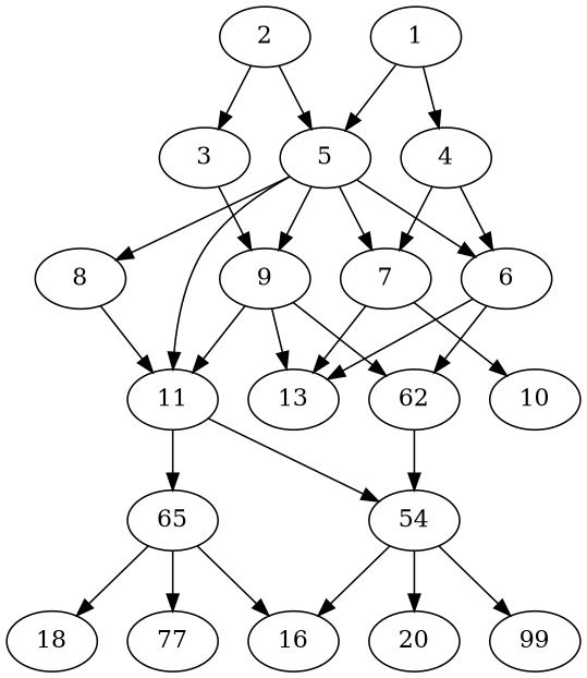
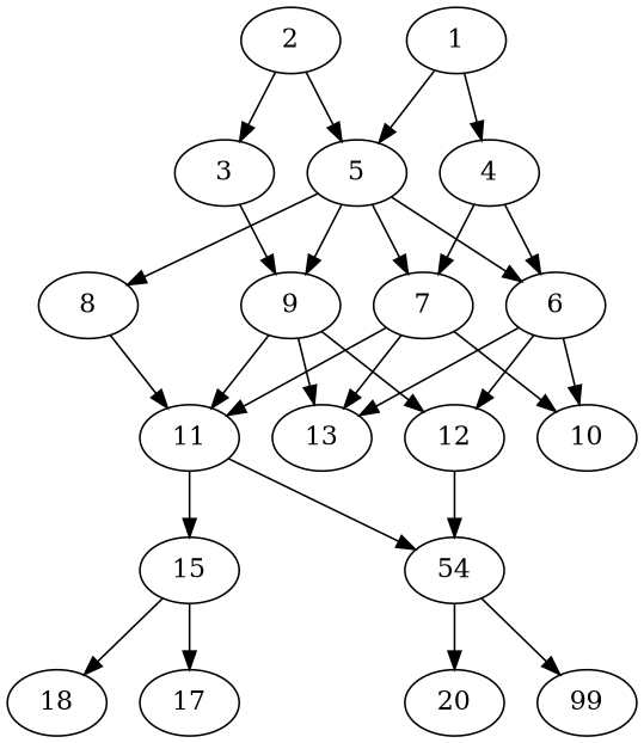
  digraph {
    node [alpha=0.02]
    1 [expect_size=28190720]
    4 [alpha=0.17 expect_size=43693056]
    5 [alpha=0.08 expect_size=43133952]
    6 [alpha=0.11 expect_size=49468416]
    7 [alpha=0.14 expect_size=25234432]
    9 [expect_size=33178624]
    8 [alpha=0.16 expect_size=18606080]
-   12 [alpha=0.03 expect_size=15794176 label=62]
+   12 [alpha=0.03 expect_size=15794176]
    13 [alpha=0.19 expect_size=42715136]
    10 [alpha=0.04 expect_size=17907712]
    11 [alpha=0.05 expect_size=11157504]
    2 [alpha=0.11 expect_size=22511616]
    3 [alpha=0.01 expect_size=39359488]
    n14 [alpha=0.15 expect_size=45299712 label=54]
-   15 [alpha=0.05 expect_size=38964224 label=65]
-   16 [alpha=0.16 expect_size=10351616]
+   15 [alpha=0.05 expect_size=38964224]
    n17 [alpha=0.03 expect_size=14589952 label=99]
    20 [alpha=0.08 expect_size=19310592]
-   17 [alpha=0.17 expect_size=36174848 label=77]
+   17 [alpha=0.17 expect_size=36174848]
    18 [alpha=0.10 expect_size=22962176]
    1 -> 4
    1 -> 5
    4 -> 6
    4 -> 7
    5 -> 6
    5 -> 7
    5 -> 9
    5 -> 8
    6 -> 12
    6 -> 13
+   6 -> 10
    7 -> 13
    7 -> 10
-   5 -> 11
+   7 -> 11
    9 -> 12
    9 -> 13
    9 -> 11
    8 -> 11
    12 -> n14
    11 -> n14
    11 -> 15
    2 -> 5
    2 -> 3
    3 -> 9
-   n14 -> 16
    n14 -> n17
    n14 -> 20
-   15 -> 16
    15 -> 17
    15 -> 18
  }
